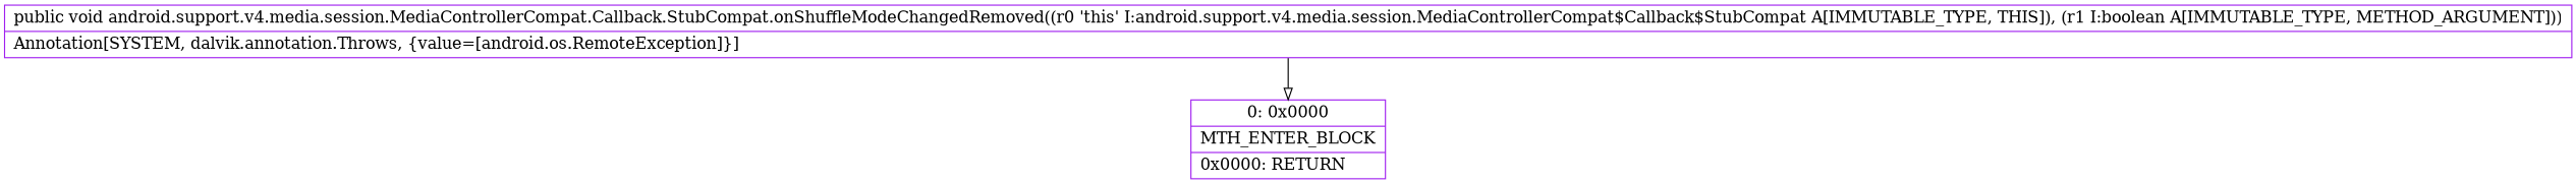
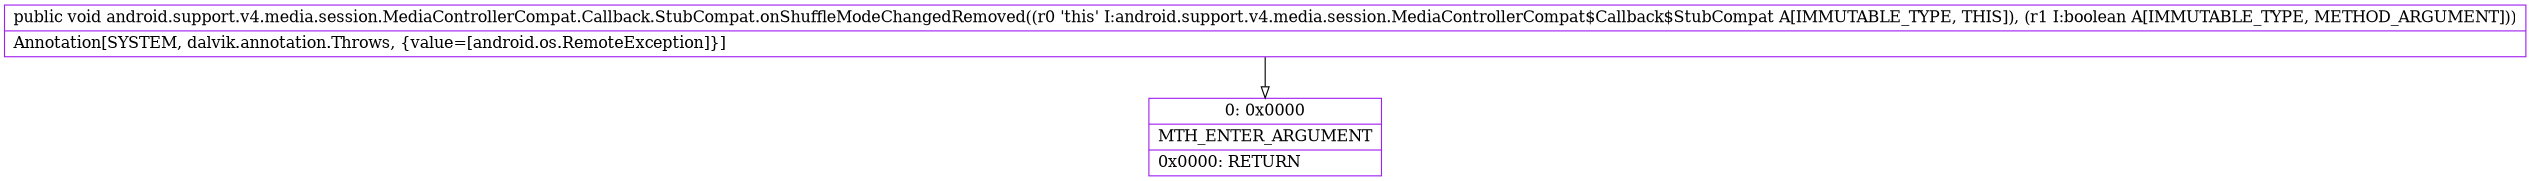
  digraph {
    node [shape=record color=purple]
-   n1 [label="{0\:\ 0x0000|MTH_ENTER_BLOCK\l|0x0000: RETURN   \l}"]
+   n1 [label="{0\:\ 0x0000|MTH_ENTER_ARGUMENT\l|0x0000: RETURN   \l}"]
    n2 [label="{public void android.support.v4.media.session.MediaControllerCompat.Callback.StubCompat.onShuffleModeChangedRemoved((r0 'this' I:android.support.v4.media.session.MediaControllerCompat$Callback$StubCompat A[IMMUTABLE_TYPE, THIS]), (r1 I:boolean A[IMMUTABLE_TYPE, METHOD_ARGUMENT]))  | Annotation[SYSTEM, dalvik.annotation.Throws, \{value=[android.os.RemoteException]\}]\l}"]
    n2 -> n1 [arrowhead=onormal]
  }
